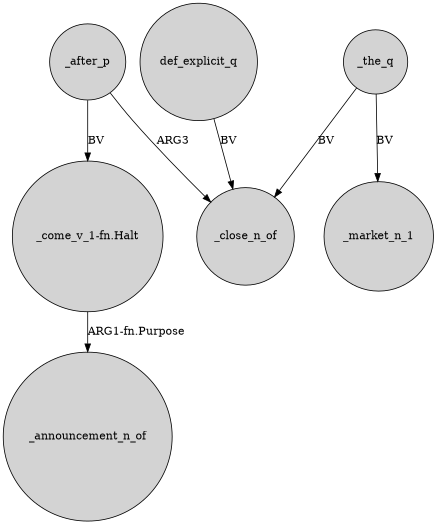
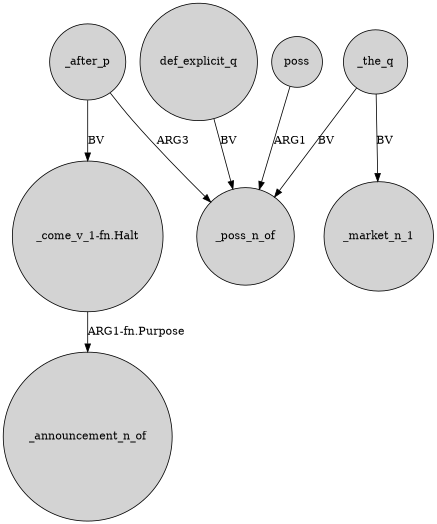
  digraph {
    node [shape=circle style=filled]
    _after_p
    "_come_v_1-fn.Halt"
-   _close_n_of
+   _close_n_of [label=_poss_n_of]
    _announcement_n_of
+   poss
    _the_q
    _market_n_1
    def_explicit_q
    _after_p -> "_come_v_1-fn.Halt" [label=BV]
    _after_p -> _close_n_of [label=ARG3]
    "_come_v_1-fn.Halt" -> _announcement_n_of [label="ARG1-fn.Purpose"]
+   poss -> _close_n_of [label=ARG1]
    _the_q -> _close_n_of [label=BV]
    _the_q -> _market_n_1 [label=BV]
    def_explicit_q -> _close_n_of [label=BV]
  }
